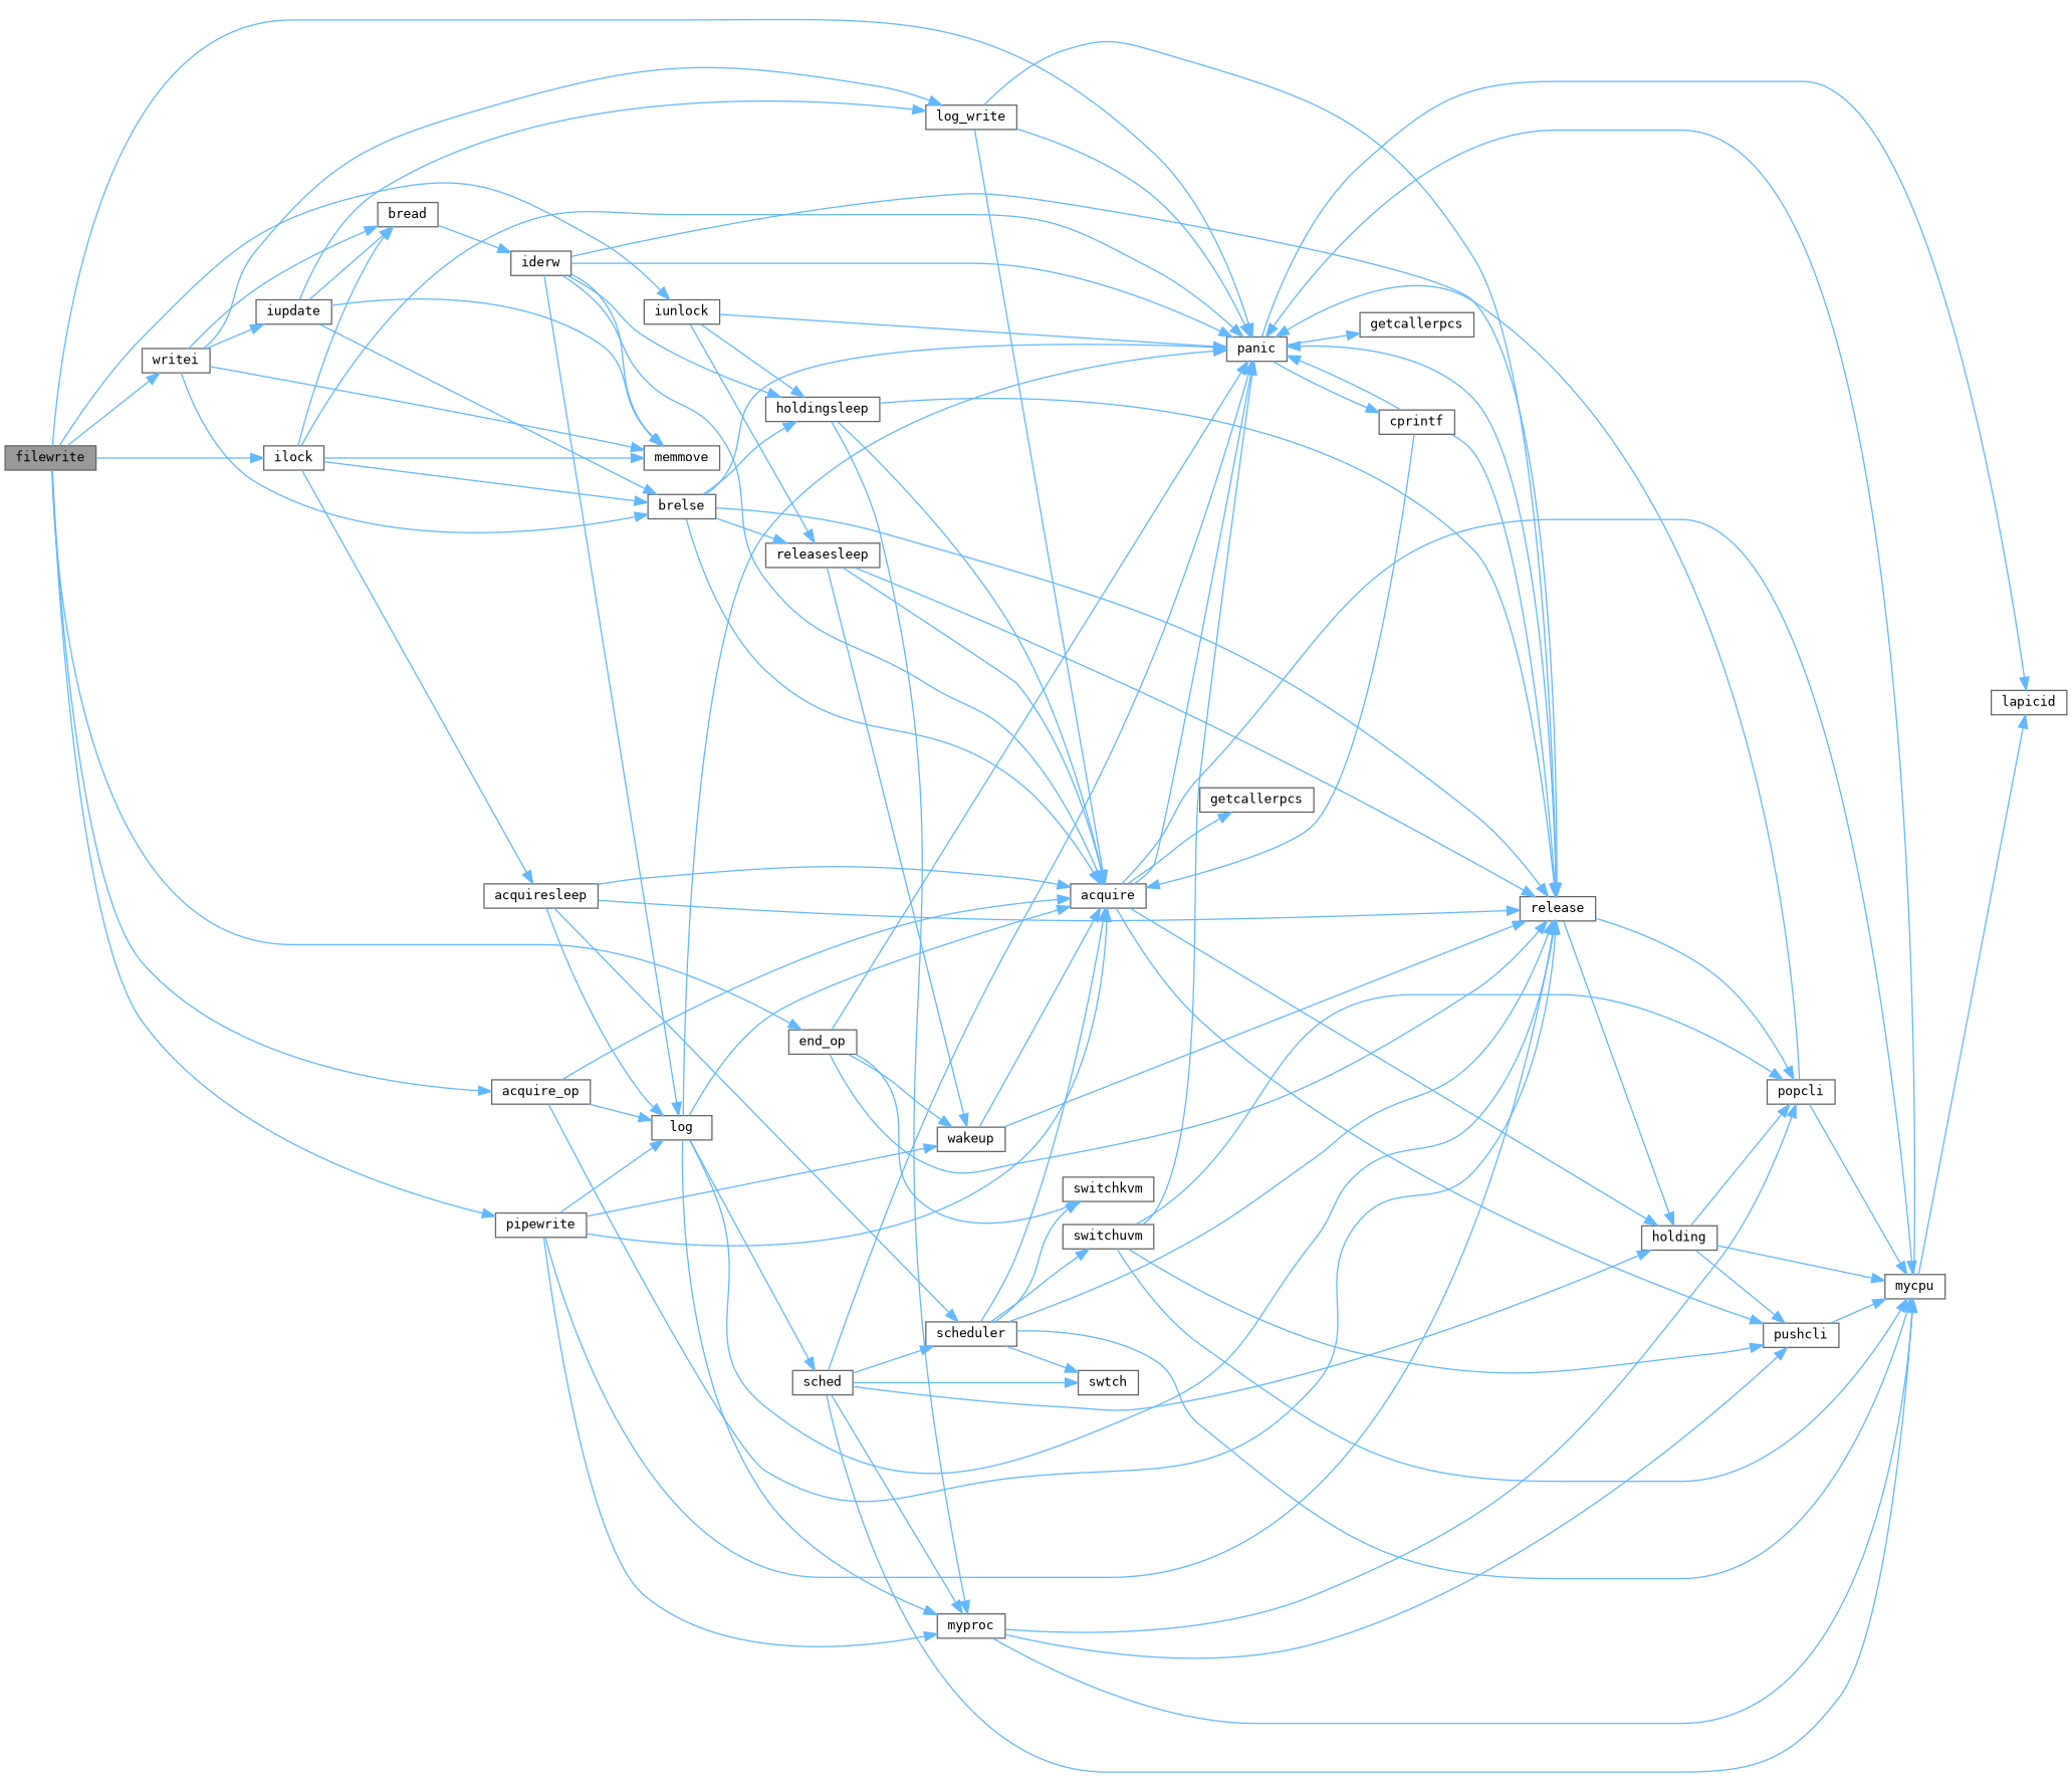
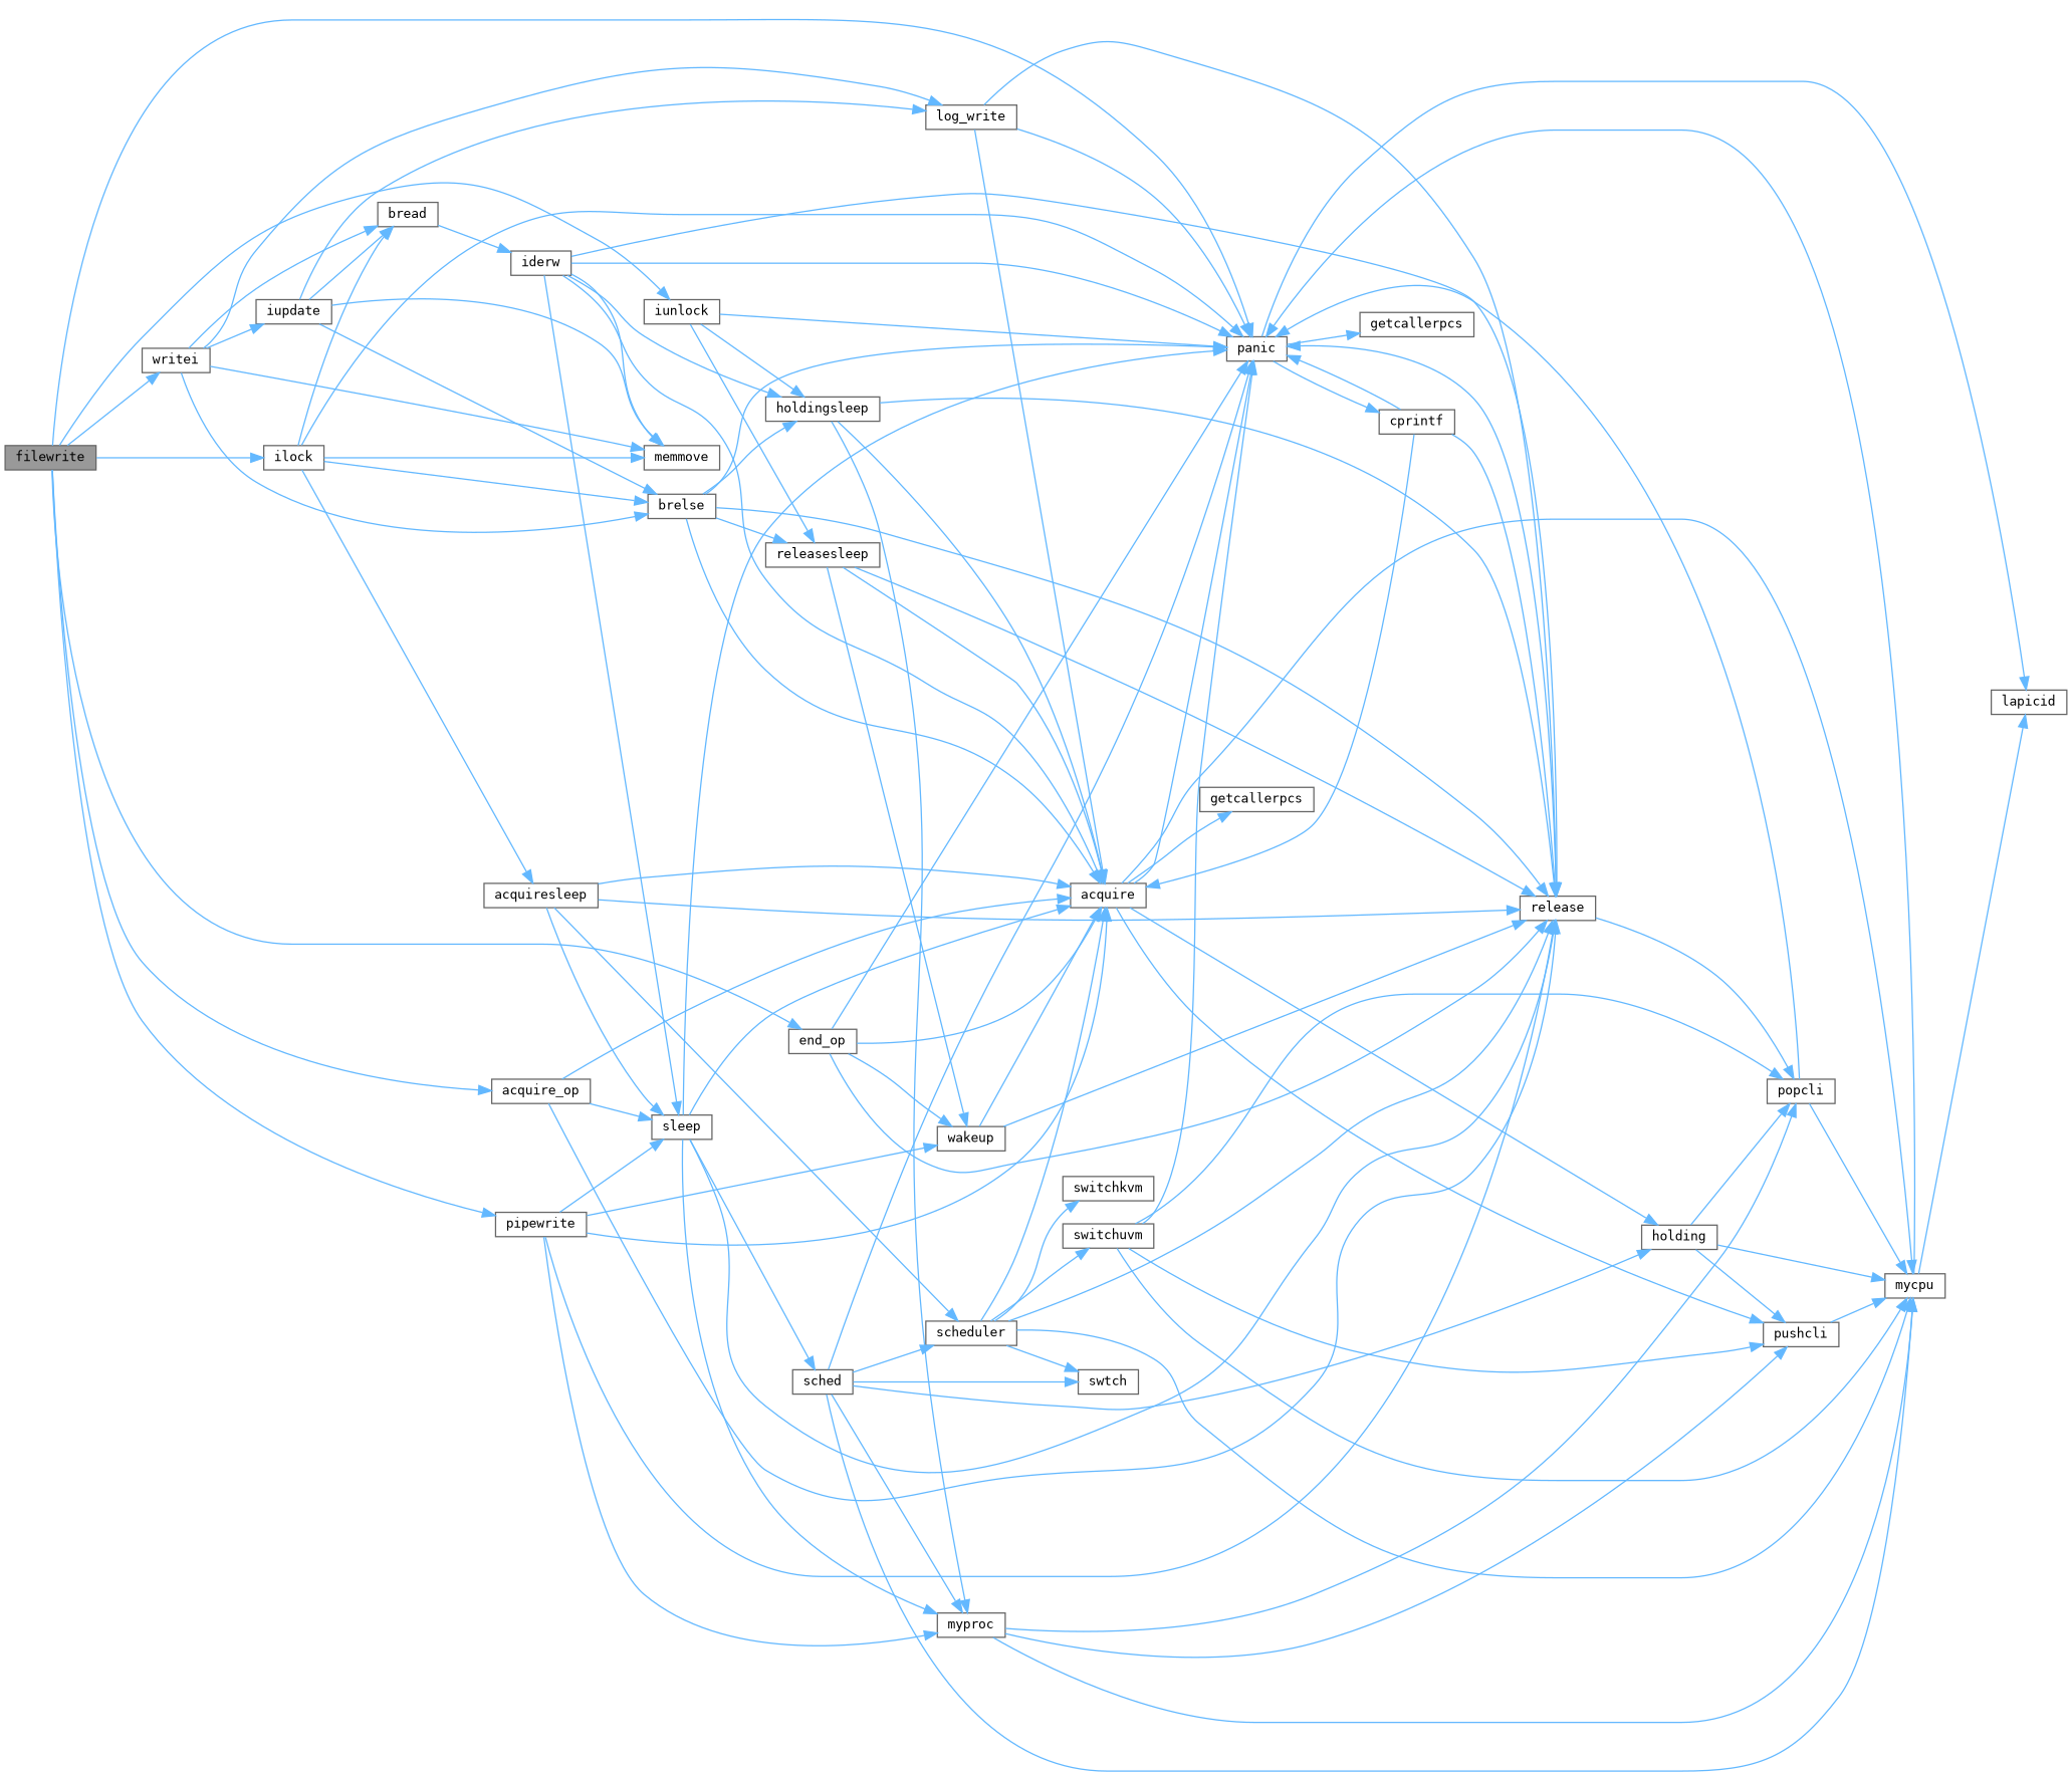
  digraph {
    fontname="DejaVu Sans Mono"
    rankdir=LR
    node [color=grey40 fillcolor=white fontname="DejaVu Sans Mono" fontsize=10 shape=box style=filled]
    edge [color=steelblue1 fontname="DejaVu Sans Mono" fontsize=10 labelfontname=Helvetica labelfontsize=10 style=solid]
    n1 [color=gray40 fillcolor=grey60 fontcolor=black height=0.2 label=filewrite width=0.4]
    n2 [height=0.2 label=acquire_op width=0.4]
    n3 [height=0.2 label=panic width=0.4]
    n4 [height=0.2 label=end_op width=0.4]
    n5 [height=0.2 label=ilock width=0.4]
    n6 [height=0.2 label=iunlock width=0.4]
    n7 [height=0.2 label=pipewrite width=0.4]
    n8 [height=0.2 label=writei width=0.4]
    n9 [height=0.2 label=acquire width=0.4]
    n10 [height=0.2 label=release width=0.4]
-   n11 [height=0.2 label=log width=0.4]
+   n11 [height=0.2 label=sleep width=0.4]
    n12 [height=0.2 label=lapicid width=0.4]
    n13 [height=0.2 label=cprintf width=0.4]
    n14 [height=0.2 label=getcallerpcs width=0.4]
    n15 [height=0.2 label=wakeup width=0.4]
    n16 [height=0.2 label=acquiresleep width=0.4]
    n17 [height=0.2 label=bread width=0.4]
    n18 [height=0.2 label=memmove width=0.4]
    n19 [height=0.2 label=brelse width=0.4]
    n20 [height=0.2 label=holdingsleep width=0.4]
    n21 [height=0.2 label=releasesleep width=0.4]
    n22 [height=0.2 label=myproc width=0.4]
    n23 [height=0.2 label=iupdate width=0.4]
    n24 [height=0.2 label=log_write width=0.4]
    n25 [height=0.2 label=getcallerpcs width=0.4]
    n26 [height=0.2 label=holding width=0.4]
    n27 [height=0.2 label=mycpu width=0.4]
    n28 [height=0.2 label=pushcli width=0.4]
    n29 [height=0.2 label=popcli width=0.4]
    n30 [height=0.2 label=sched width=0.4]
    n31 [height=0.2 label=scheduler width=0.4]
    n32 [height=0.2 label=swtch width=0.4]
    n33 [height=0.2 label=switchkvm width=0.4]
    n34 [height=0.2 label=switchuvm width=0.4]
    n35 [height=0.2 label=iderw width=0.4]
    n1 -> n2
    n1 -> n3
    n1 -> n4
    n1 -> n5
    n1 -> n6
    n1 -> n7
    n1 -> n8
    n2 -> n9
    n2 -> n10
    n2 -> n11
    n3 -> n12
    n3 -> n13
    n3 -> n14
    n4 -> n3
-   n4 -> n33
+   n4 -> n9
    n4 -> n10
    n4 -> n15
    n5 -> n3
    n5 -> n16
    n5 -> n17
    n5 -> n18
    n5 -> n19
    n6 -> n3
    n6 -> n20
    n6 -> n21
    n7 -> n9
    n7 -> n10
    n7 -> n11
    n7 -> n15
    n7 -> n22
    n8 -> n17
    n8 -> n18
    n8 -> n19
    n8 -> n23
    n8 -> n24
    n9 -> n3
    n9 -> n25
    n9 -> n26
    n9 -> n27
    n9 -> n28
    n10 -> n3
-   n10 -> n26
    n10 -> n29
    n11 -> n3
    n11 -> n9
    n11 -> n10
    n11 -> n22
    n11 -> n30
    n13 -> n3
    n13 -> n9
    n13 -> n10
    n15 -> n9
    n15 -> n10
    n16 -> n9
    n16 -> n10
    n16 -> n11
    n16 -> n31
    n17 -> n35
    n19 -> n3
    n19 -> n9
    n19 -> n10
    n19 -> n20
    n19 -> n21
    n20 -> n9
    n20 -> n10
    n20 -> n22
    n21 -> n9
    n21 -> n10
    n21 -> n15
    n22 -> n27
    n22 -> n28
    n22 -> n29
    n23 -> n17
    n23 -> n18
    n23 -> n19
    n23 -> n24
    n24 -> n3
    n24 -> n9
    n24 -> n10
    n26 -> n27
    n26 -> n28
    n26 -> n29
    n27 -> n3
    n27 -> n12
    n28 -> n27
    n29 -> n3
    n29 -> n27
    n30 -> n3
    n30 -> n22
    n30 -> n26
    n30 -> n27
    n30 -> n31
    n30 -> n32
    n31 -> n9
    n31 -> n10
    n31 -> n27
    n31 -> n32
    n31 -> n33
    n31 -> n34
    n34 -> n3
    n34 -> n27
    n34 -> n28
    n34 -> n29
    n35 -> n3
    n35 -> n9
    n35 -> n10
    n35 -> n11
    n35 -> n18
    n35 -> n20
  }
